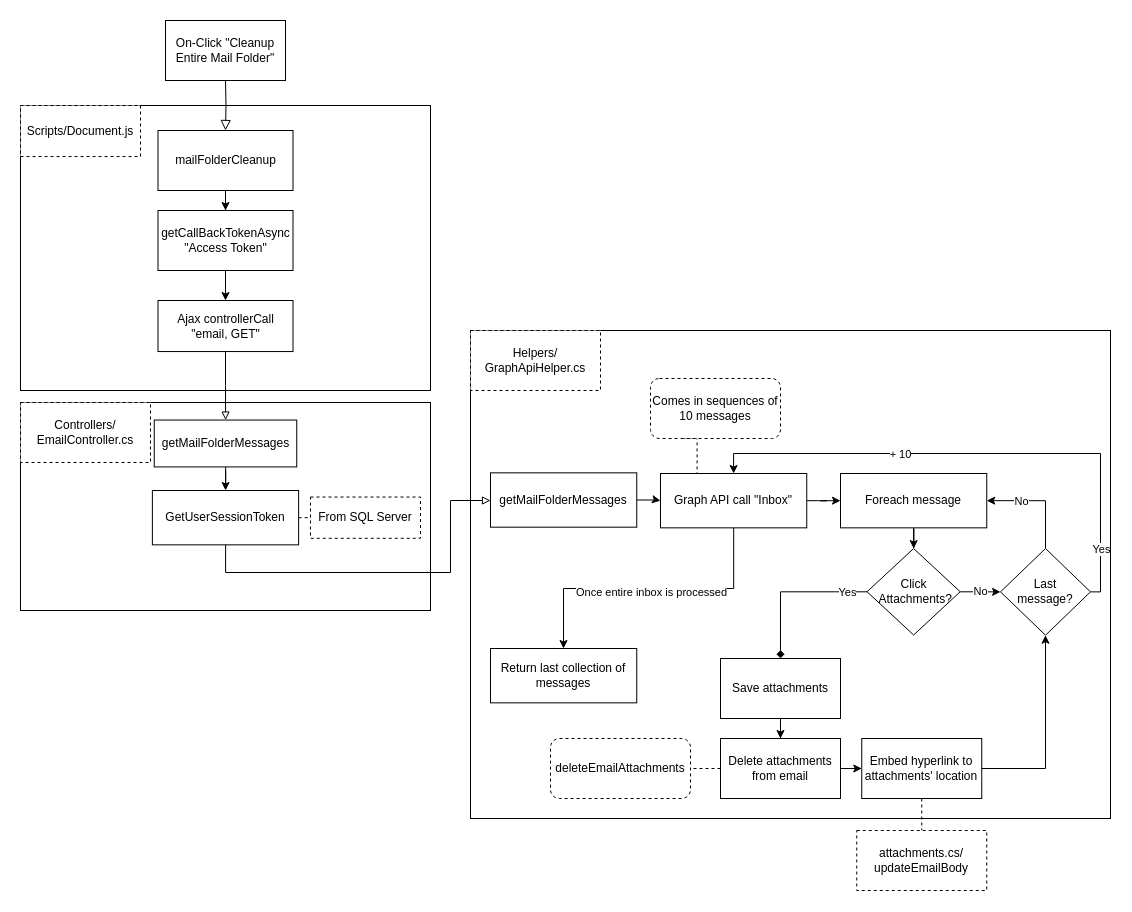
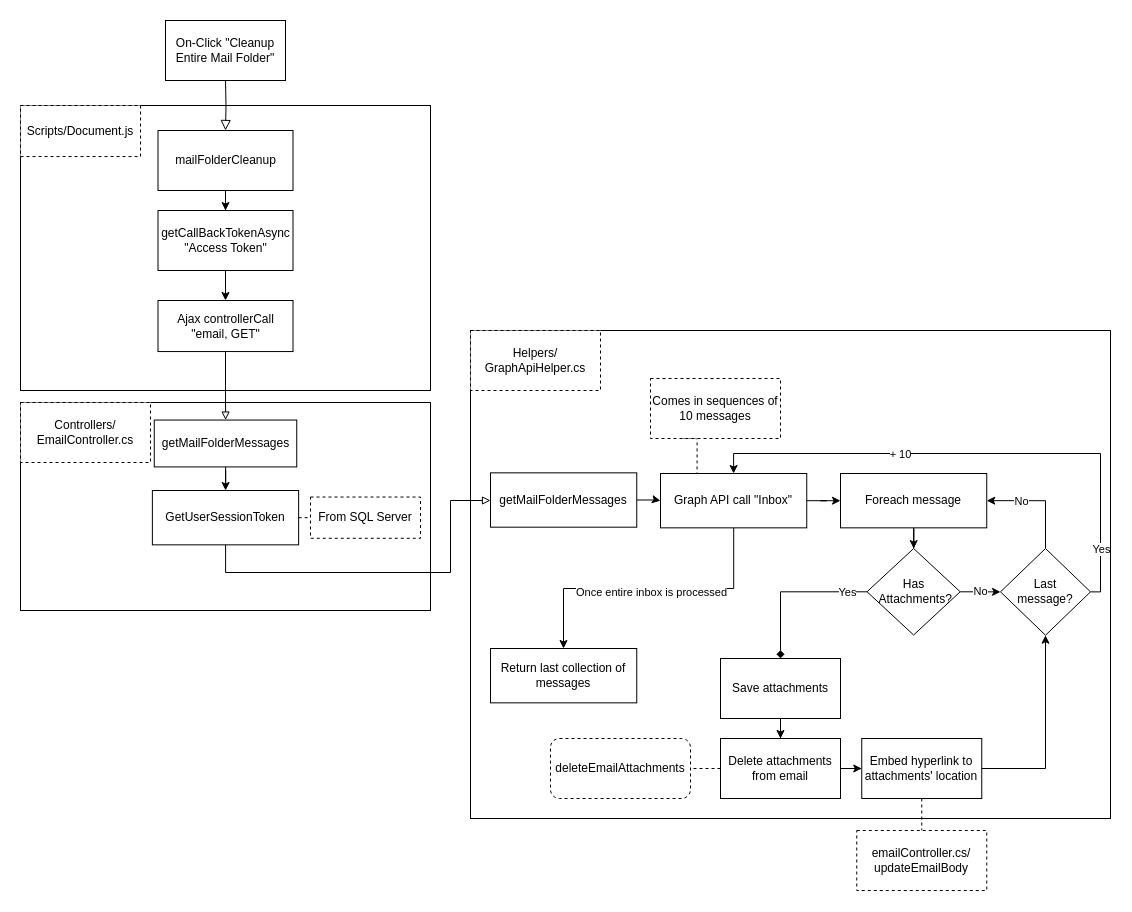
  <mxCell id="0" />
  <mxCell id="1" parent="0" />
  <mxCell id="2" value="" style="group" vertex="1" connectable="0" parent="1"><mxGeometry x="20" y="402" width="410" height="208" as="geometry" /></mxCell>
  <mxCell id="3" value="&lt;p style=&quot;line-height: 120%&quot;&gt;&lt;br&gt;&lt;/p&gt;" style="rounded=0;whiteSpace=wrap;html=1;align=left;" vertex="1" parent="2"><mxGeometry width="410" height="208" as="geometry" /></mxCell>
  <mxCell id="4" value="Controllers/ EmailController.cs" style="rounded=0;whiteSpace=wrap;html=1;dashed=1;" vertex="1" parent="2"><mxGeometry width="130" height="60" as="geometry" /></mxCell>
  <mxCell id="5" value="" style="edgeStyle=orthogonalEdgeStyle;rounded=0;orthogonalLoop=1;jettySize=auto;html=1;endArrow=classic;endFill=1;" edge="1" parent="2" source="6" target="8"><mxGeometry relative="1" as="geometry" /></mxCell>
  <mxCell id="6" value="getMailFolderMessages" style="rounded=0;whiteSpace=wrap;html=1;" vertex="1" parent="2"><mxGeometry x="133.75" y="17.55" width="142.5" height="46.86" as="geometry" /></mxCell>
  <mxCell id="7" style="edgeStyle=orthogonalEdgeStyle;rounded=0;orthogonalLoop=1;jettySize=auto;html=1;exitX=1;exitY=0.5;exitDx=0;exitDy=0;entryX=0;entryY=0.5;entryDx=0;entryDy=0;dashed=1;endArrow=none;endFill=0;" edge="1" parent="2" source="8" target="9"><mxGeometry relative="1" as="geometry" /></mxCell>
  <mxCell id="8" value="GetUserSessionToken" style="rounded=0;whiteSpace=wrap;html=1;" vertex="1" parent="2"><mxGeometry x="131.88" y="88" width="146.25" height="54.34" as="geometry" /></mxCell>
  <mxCell id="9" value="From SQL Server" style="rounded=0;whiteSpace=wrap;html=1;dashed=1;" vertex="1" parent="2"><mxGeometry x="290" y="94.544" width="110" height="41.25" as="geometry" /></mxCell>
  <mxCell id="10" value="" style="group" vertex="1" connectable="0" parent="1"><mxGeometry x="20" y="105" width="410" height="285" as="geometry" /></mxCell>
  <mxCell id="11" value="&lt;p style=&quot;line-height: 120%&quot;&gt;&lt;br&gt;&lt;/p&gt;" style="rounded=0;whiteSpace=wrap;html=1;align=left;" vertex="1" parent="10"><mxGeometry width="410" height="285" as="geometry" /></mxCell>
  <mxCell id="12" value="Scripts/Document.js" style="rounded=0;whiteSpace=wrap;html=1;dashed=1;" vertex="1" parent="10"><mxGeometry width="120" height="51.045" as="geometry" /></mxCell>
  <mxCell id="13" value="Ajax controllerCall&lt;br&gt;&quot;email, GET&quot;" style="rounded=0;whiteSpace=wrap;html=1;" vertex="1" parent="10"><mxGeometry x="137.5" y="194.998" width="135" height="51.045" as="geometry" /></mxCell>
  <mxCell id="14" value="" style="rounded=0;html=1;jettySize=auto;orthogonalLoop=1;fontSize=11;endArrow=block;endFill=0;endSize=8;strokeWidth=1;shadow=0;labelBackgroundColor=none;edgeStyle=orthogonalEdgeStyle;entryX=0.5;entryY=0;entryDx=0;entryDy=0;" edge="1" parent="1" target="16"><mxGeometry relative="1" as="geometry"><mxPoint x="225" y="80" as="sourcePoint" /><mxPoint x="225" y="150" as="targetPoint" /></mxGeometry></mxCell>
  <mxCell id="15" value="" style="edgeStyle=orthogonalEdgeStyle;rounded=0;orthogonalLoop=1;jettySize=auto;html=1;" edge="1" parent="1" source="16" target="18"><mxGeometry relative="1" as="geometry" /></mxCell>
  <mxCell id="16" value="mailFolderCleanup" style="rounded=0;whiteSpace=wrap;html=1;" vertex="1" parent="1"><mxGeometry x="157.5" y="130" width="135" height="60" as="geometry" /></mxCell>
  <mxCell id="17" value="" style="edgeStyle=orthogonalEdgeStyle;rounded=0;orthogonalLoop=1;jettySize=auto;html=1;" edge="1" parent="1" source="18" target="13"><mxGeometry relative="1" as="geometry" /></mxCell>
  <mxCell id="18" value="getCallBackTokenAsync&lt;br&gt;&quot;Access Token&quot;" style="rounded=0;whiteSpace=wrap;html=1;" vertex="1" parent="1"><mxGeometry x="157.5" y="210" width="135" height="60" as="geometry" /></mxCell>
  <mxCell id="19" value="On-Click &quot;Cleanup Entire Mail Folder&quot;" style="rounded=0;whiteSpace=wrap;html=1;" vertex="1" parent="1"><mxGeometry x="165" y="20" width="120" height="60" as="geometry" /></mxCell>
  <mxCell id="20" value="" style="edgeStyle=orthogonalEdgeStyle;rounded=0;orthogonalLoop=1;jettySize=auto;html=1;endArrow=block;endFill=0;" edge="1" parent="1" source="13" target="6"><mxGeometry relative="1" as="geometry" /></mxCell>
  <mxCell id="21" value="" style="group" vertex="1" connectable="0" parent="1"><mxGeometry x="470" y="330" width="640" height="488" as="geometry" /></mxCell>
  <mxCell id="22" value="&lt;p style=&quot;line-height: 120%&quot;&gt;&lt;br&gt;&lt;/p&gt;" style="rounded=0;whiteSpace=wrap;html=1;align=left;" vertex="1" parent="21"><mxGeometry width="640" height="488" as="geometry" /></mxCell>
  <mxCell id="23" value="getMailFolderMessages" style="rounded=0;whiteSpace=wrap;html=1;" vertex="1" parent="21"><mxGeometry x="20" y="142.34" width="146.25" height="54.34" as="geometry" /></mxCell>
  <mxCell id="24" value="Helpers/ GraphApiHelper.cs" style="rounded=0;whiteSpace=wrap;html=1;dashed=1;" vertex="1" parent="21"><mxGeometry width="130" height="60" as="geometry" /></mxCell>
  <mxCell id="25" value="Graph API call &quot;Inbox&quot;" style="rounded=0;whiteSpace=wrap;html=1;" vertex="1" parent="21"><mxGeometry x="190" y="143" width="146.25" height="54.34" as="geometry" /></mxCell>
  <mxCell id="26" value="" style="edgeStyle=orthogonalEdgeStyle;rounded=0;orthogonalLoop=1;jettySize=auto;html=1;endArrow=classic;endFill=1;" edge="1" parent="21" source="23" target="25"><mxGeometry relative="1" as="geometry" /></mxCell>
  <mxCell id="27" style="edgeStyle=orthogonalEdgeStyle;rounded=0;orthogonalLoop=1;jettySize=auto;html=1;exitX=0.25;exitY=1;exitDx=0;exitDy=0;entryX=0.25;entryY=0;entryDx=0;entryDy=0;dashed=1;endArrow=none;endFill=0;" edge="1" parent="21" source="28" target="25"><mxGeometry relative="1" as="geometry" /></mxCell>
- <mxCell id="28" value="Comes in sequences of 10 messages" style="whiteSpace=wrap;html=1;dashed=1;rounded=1;" vertex="1" parent="21"><mxGeometry x="180" y="48" width="130" height="60" as="geometry" /></mxCell>
+ <mxCell id="28" value="Comes in sequences of 10 messages" style="rounded=0;whiteSpace=wrap;html=1;dashed=1;" vertex="1" parent="21"><mxGeometry x="180" y="48" width="130" height="60" as="geometry" /></mxCell>
  <mxCell id="29" value="Foreach message" style="rounded=0;whiteSpace=wrap;html=1;" vertex="1" parent="21"><mxGeometry x="370" y="143" width="146.25" height="54.34" as="geometry" /></mxCell>
  <mxCell id="30" value="" style="edgeStyle=orthogonalEdgeStyle;rounded=0;orthogonalLoop=1;jettySize=auto;html=1;endArrow=classic;endFill=1;" edge="1" parent="21" source="25" target="29"><mxGeometry relative="1" as="geometry" /></mxCell>
- <mxCell id="31" value="Click&lt;br&gt;&amp;nbsp;Attachments?" style="rhombus;whiteSpace=wrap;html=1;rounded=0;" vertex="1" parent="21"><mxGeometry x="396.56" y="218" width="93.13" height="86.51" as="geometry" /></mxCell>
+ <mxCell id="31" value="Has&lt;br&gt;&amp;nbsp;Attachments?" style="rhombus;whiteSpace=wrap;html=1;rounded=0;" vertex="1" parent="21"><mxGeometry x="396.56" y="218" width="93.13" height="86.51" as="geometry" /></mxCell>
  <mxCell id="32" value="" style="edgeStyle=orthogonalEdgeStyle;rounded=0;orthogonalLoop=1;jettySize=auto;html=1;endArrow=classic;endFill=1;" edge="1" parent="21" source="29" target="31"><mxGeometry relative="1" as="geometry" /></mxCell>
  <mxCell id="33" value="Save attachments" style="whiteSpace=wrap;html=1;rounded=0;" vertex="1" parent="21"><mxGeometry x="250.005" y="327.995" width="120" height="60" as="geometry" /></mxCell>
  <mxCell id="34" value="" style="edgeStyle=orthogonalEdgeStyle;rounded=0;orthogonalLoop=1;jettySize=auto;html=1;endArrow=diamond;endFill=1;" edge="1" parent="21" source="31" target="33"><mxGeometry relative="1" as="geometry" /></mxCell>
  <mxCell id="35" value="Yes" style="edgeLabel;html=1;align=center;verticalAlign=middle;resizable=0;points=[];" vertex="1" connectable="0" parent="34"><mxGeometry x="-0.092" y="-1" relative="1" as="geometry"><mxPoint x="50.39" y="0.96" as="offset" /></mxGeometry></mxCell>
  <mxCell id="36" style="edgeStyle=orthogonalEdgeStyle;rounded=0;orthogonalLoop=1;jettySize=auto;html=1;exitX=0;exitY=0.5;exitDx=0;exitDy=0;entryX=1;entryY=0.5;entryDx=0;entryDy=0;endArrow=none;endFill=0;dashed=1;" edge="1" parent="21" source="37" target="52"><mxGeometry relative="1" as="geometry" /></mxCell>
  <mxCell id="37" value="Delete attachments from email" style="whiteSpace=wrap;html=1;rounded=0;" vertex="1" parent="21"><mxGeometry x="250" y="408.01" width="120" height="60" as="geometry" /></mxCell>
  <mxCell id="38" value="" style="edgeStyle=orthogonalEdgeStyle;rounded=0;orthogonalLoop=1;jettySize=auto;html=1;endArrow=classic;endFill=1;" edge="1" parent="21" source="33" target="37"><mxGeometry relative="1" as="geometry" /></mxCell>
  <mxCell id="39" value="Embed hyperlink to attachments' location" style="whiteSpace=wrap;html=1;rounded=0;" vertex="1" parent="21"><mxGeometry x="391.25" y="408.01" width="120" height="60" as="geometry" /></mxCell>
  <mxCell id="40" value="" style="edgeStyle=orthogonalEdgeStyle;rounded=0;orthogonalLoop=1;jettySize=auto;html=1;endArrow=classic;endFill=1;" edge="1" parent="21" source="37" target="39"><mxGeometry relative="1" as="geometry" /></mxCell>
  <mxCell id="41" style="edgeStyle=orthogonalEdgeStyle;rounded=0;orthogonalLoop=1;jettySize=auto;html=1;exitX=0.5;exitY=0;exitDx=0;exitDy=0;entryX=1;entryY=0.5;entryDx=0;entryDy=0;endArrow=classic;endFill=1;" edge="1" parent="21" source="46" target="29"><mxGeometry relative="1" as="geometry" /></mxCell>
  <mxCell id="42" value="No" style="edgeLabel;html=1;align=center;verticalAlign=middle;resizable=0;points=[];" vertex="1" connectable="0" parent="41"><mxGeometry x="-0.118" y="12" relative="1" as="geometry"><mxPoint x="-13" y="-0.83" as="offset" /></mxGeometry></mxCell>
  <mxCell id="43" style="edgeStyle=orthogonalEdgeStyle;rounded=0;orthogonalLoop=1;jettySize=auto;html=1;exitX=1;exitY=0.5;exitDx=0;exitDy=0;entryX=0.5;entryY=0;entryDx=0;entryDy=0;endArrow=classic;endFill=1;" edge="1" parent="21" source="46" target="25"><mxGeometry relative="1" as="geometry"><Array as="points"><mxPoint x="630" y="261" /><mxPoint x="630" y="123" /><mxPoint x="263" y="123" /></Array></mxGeometry></mxCell>
  <mxCell id="44" value="Yes" style="edgeLabel;html=1;align=center;verticalAlign=middle;resizable=0;points=[];" vertex="1" connectable="0" parent="43"><mxGeometry x="-0.782" y="-1" relative="1" as="geometry"><mxPoint x="-1" y="4.6" as="offset" /></mxGeometry></mxCell>
  <mxCell id="45" value="+ 10" style="edgeLabel;html=1;align=center;verticalAlign=middle;resizable=0;points=[];" vertex="1" connectable="0" parent="43"><mxGeometry x="0.305" relative="1" as="geometry"><mxPoint as="offset" /></mxGeometry></mxCell>
  <mxCell id="46" value="Last &lt;br&gt;message?" style="rhombus;whiteSpace=wrap;html=1;rounded=0;" vertex="1" parent="21"><mxGeometry x="530" y="218" width="90" height="86.74" as="geometry" /></mxCell>
  <mxCell id="47" value="No&lt;br&gt;" style="edgeStyle=orthogonalEdgeStyle;rounded=0;orthogonalLoop=1;jettySize=auto;html=1;endArrow=classic;endFill=1;" edge="1" parent="21" source="31" target="46"><mxGeometry x="0.006" relative="1" as="geometry"><mxPoint as="offset" /></mxGeometry></mxCell>
  <mxCell id="48" value="" style="edgeStyle=orthogonalEdgeStyle;rounded=0;orthogonalLoop=1;jettySize=auto;html=1;endArrow=classic;endFill=1;" edge="1" parent="21" source="39" target="46"><mxGeometry relative="1" as="geometry" /></mxCell>
  <mxCell id="49" value="Return last collection of messages" style="rounded=0;whiteSpace=wrap;html=1;" vertex="1" parent="21"><mxGeometry x="20" y="318" width="146.25" height="54.34" as="geometry" /></mxCell>
  <mxCell id="50" value="" style="edgeStyle=orthogonalEdgeStyle;rounded=0;orthogonalLoop=1;jettySize=auto;html=1;endArrow=classic;endFill=1;" edge="1" parent="21" source="25" target="49"><mxGeometry relative="1" as="geometry"><Array as="points"><mxPoint x="263" y="258" /><mxPoint x="93" y="258" /></Array></mxGeometry></mxCell>
  <mxCell id="51" value="Once entire inbox is processed" style="edgeLabel;html=1;align=center;verticalAlign=middle;resizable=0;points=[];" vertex="1" connectable="0" parent="50"><mxGeometry x="-0.583" y="-21" relative="1" as="geometry"><mxPoint x="-82.86" y="24.26" as="offset" /></mxGeometry></mxCell>
  <mxCell id="52" value="deleteEmailAttachments" style="whiteSpace=wrap;html=1;dashed=1;rounded=1;" vertex="1" parent="21"><mxGeometry x="80" y="408.01" width="140" height="60" as="geometry" /></mxCell>
  <mxCell id="53" value="" style="edgeStyle=orthogonalEdgeStyle;rounded=0;orthogonalLoop=1;jettySize=auto;html=1;endArrow=block;endFill=0;" edge="1" parent="1" source="8" target="23"><mxGeometry relative="1" as="geometry"><Array as="points"><mxPoint x="225" y="572" /><mxPoint x="450" y="572" /><mxPoint x="450" y="500" /></Array></mxGeometry></mxCell>
  <mxCell id="54" style="edgeStyle=orthogonalEdgeStyle;rounded=0;orthogonalLoop=1;jettySize=auto;html=1;exitX=0.5;exitY=1;exitDx=0;exitDy=0;dashed=1;endArrow=none;endFill=0;entryX=0.5;entryY=0;entryDx=0;entryDy=0;" edge="1" parent="1" source="39" target="55"><mxGeometry relative="1" as="geometry"><mxPoint x="921" y="860" as="targetPoint" /></mxGeometry></mxCell>
- <mxCell id="55" value="attachments.cs/&lt;br&gt;updateEmailBody" style="rounded=0;whiteSpace=wrap;html=1;dashed=1;" vertex="1" parent="1"><mxGeometry x="856.25" y="830" width="130" height="60" as="geometry" /></mxCell>
+ <mxCell id="55" value="emailController.cs/&lt;br&gt;updateEmailBody" style="rounded=0;whiteSpace=wrap;html=1;dashed=1;" vertex="1" parent="1"><mxGeometry x="856.25" y="830" width="130" height="60" as="geometry" /></mxCell>
